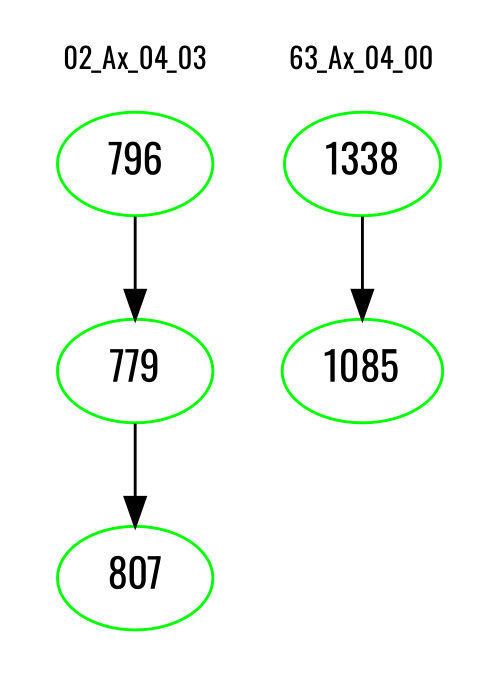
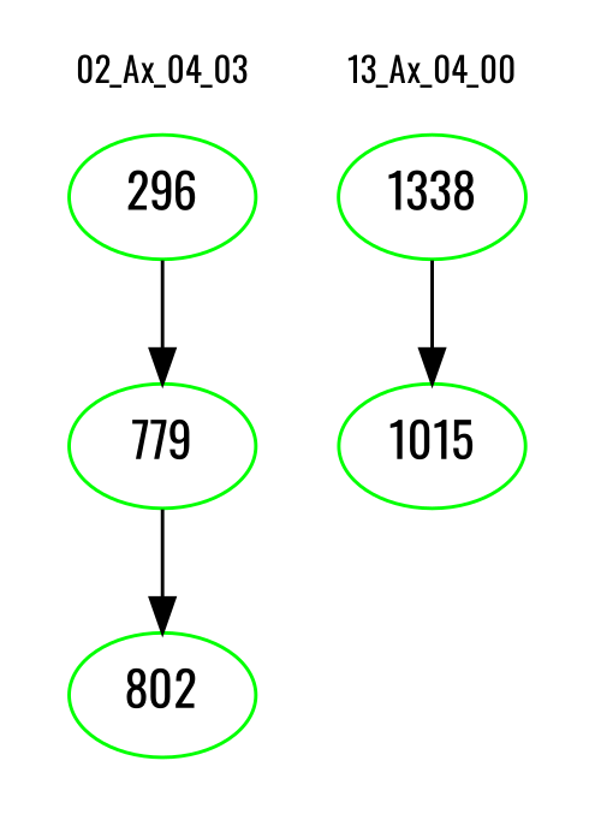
  digraph {
    fontname=Oswald
    node [color=green fontname=Oswald]
    edge [color=black fontname=Oswald]
-   n1 [label=796]
+   n1 [label=296]
    n2 [label=779]
-   n3 [label=807]
+   n3 [label=802]
    n4 [label=1338]
-   n5 [label=1085]
+   n5 [label=1015]
    subgraph cluster_1 {
      color=white
      fontsize=10
      label="02_Ax_04_03"
      n1
      n2
      n3
    }
    subgraph cluster_2 {
      color=white
      fontsize=10
-     label="63_Ax_04_00"
+     label="13_Ax_04_00"
      n4
      n5
    }
    n1 -> n2
    n2 -> n3
    n4 -> n5
  }
